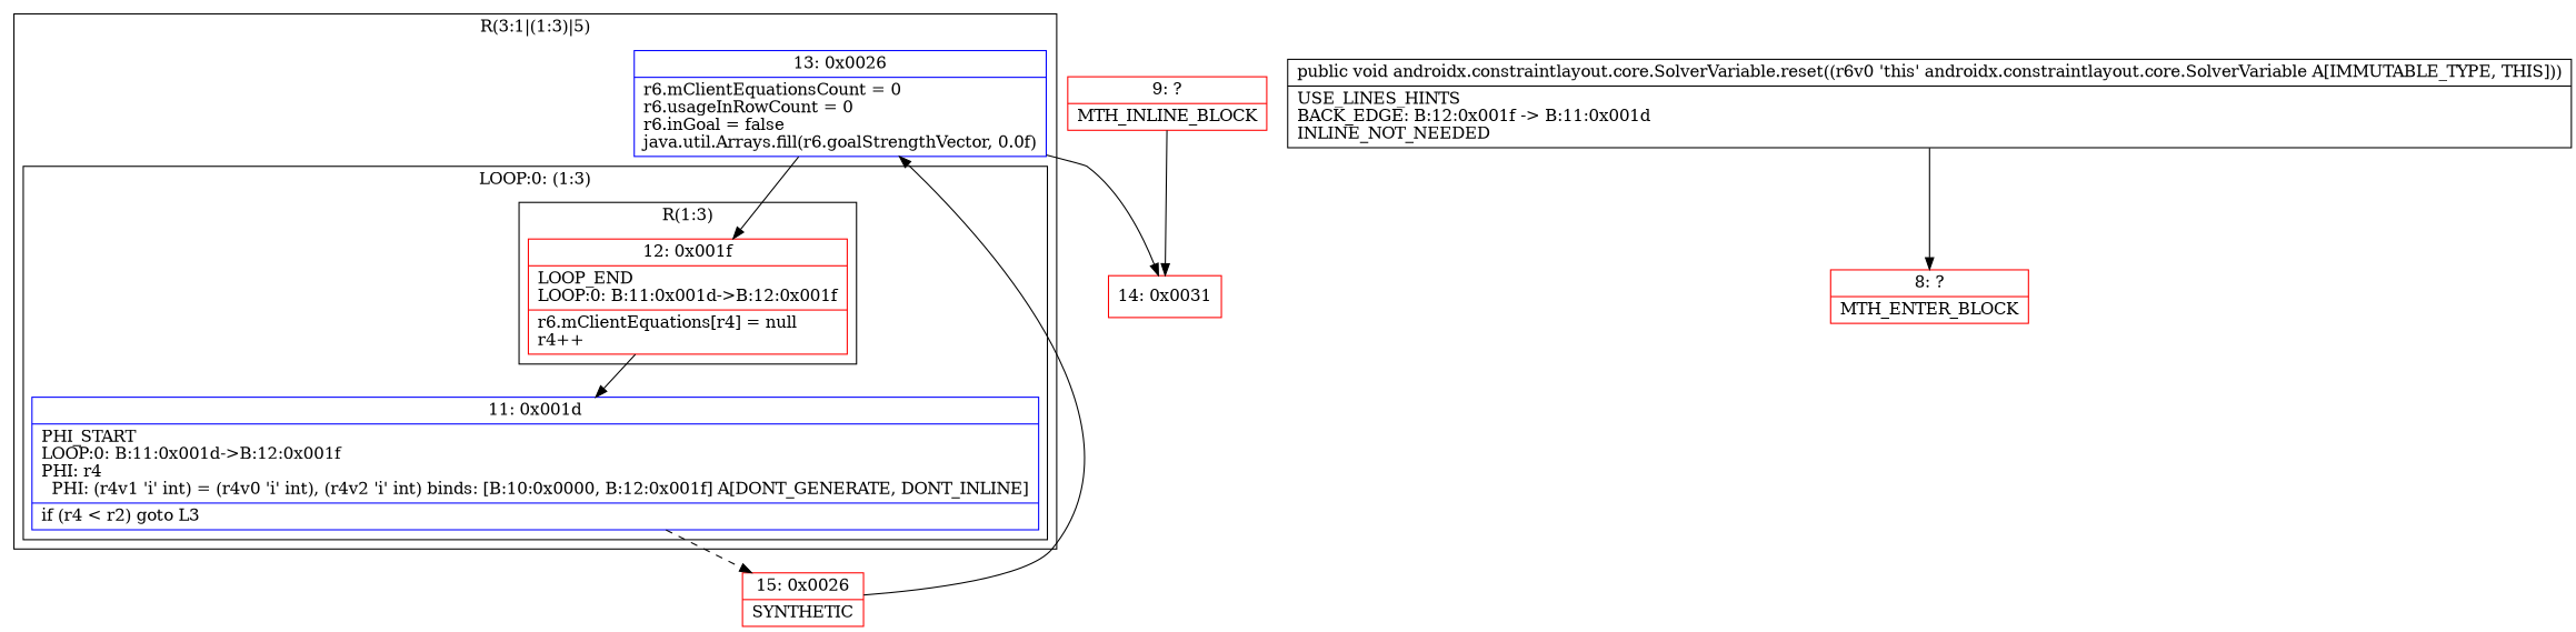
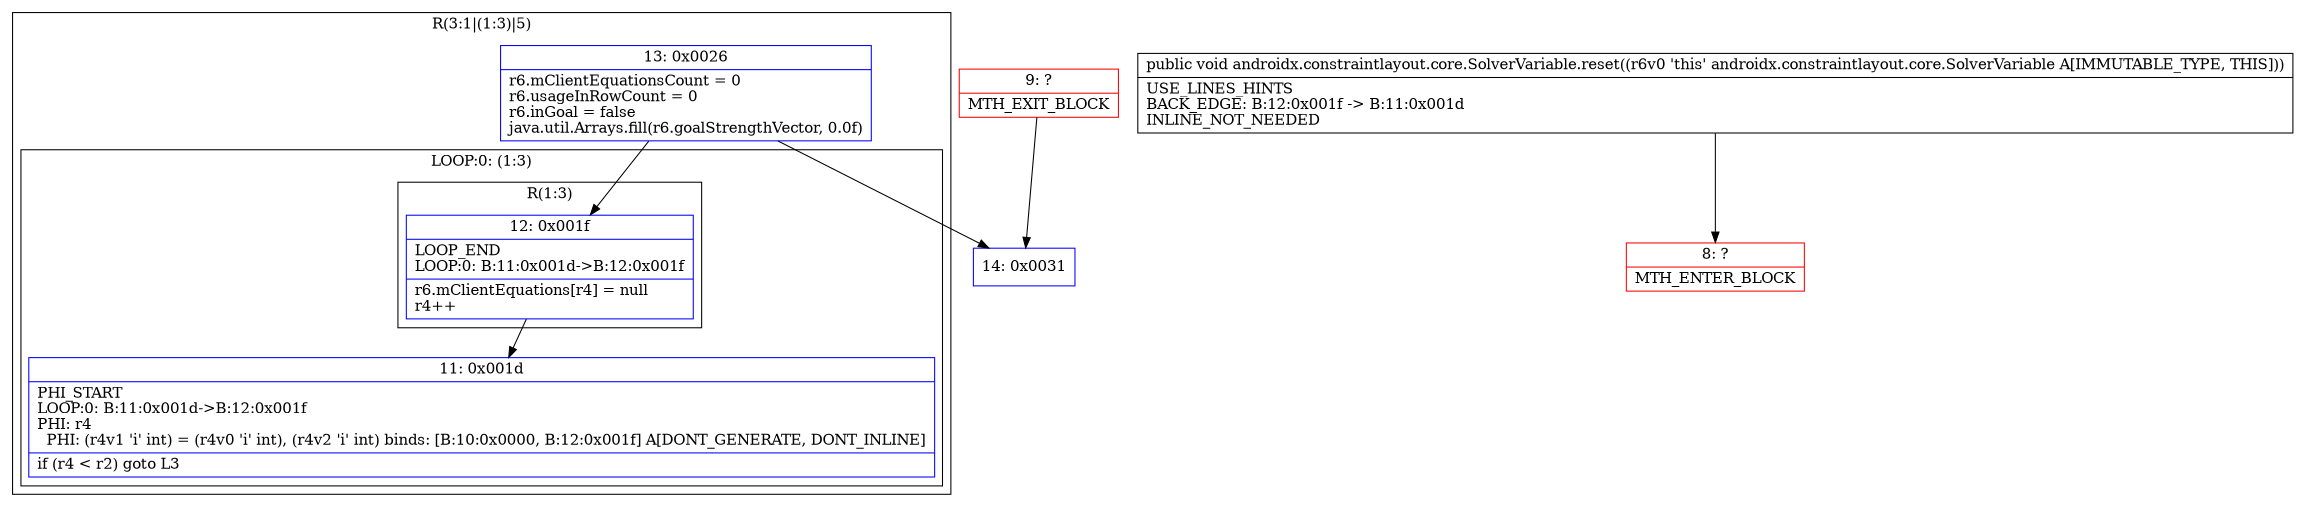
  digraph {
    fontname="DejaVu Serif"
    node [color=red fontname="DejaVu Serif" shape=record]
    edge [fontname="DejaVu Serif"]
-   n1 [label="{12\:\ 0x001f|LOOP_END\lLOOP:0: B:11:0x001d\-\>B:12:0x001f\l|r6.mClientEquations[r4] = null\lr4++\l}"]
+   n1 [color=blue label="{12\:\ 0x001f|LOOP_END\lLOOP:0: B:11:0x001d\-\>B:12:0x001f\l|r6.mClientEquations[r4] = null\lr4++\l}"]
    n2 [color=blue label="{11\:\ 0x001d|PHI_START\lLOOP:0: B:11:0x001d\-\>B:12:0x001f\lPHI: r4 \l  PHI: (r4v1 'i' int) = (r4v0 'i' int), (r4v2 'i' int) binds: [B:10:0x0000, B:12:0x001f] A[DONT_GENERATE, DONT_INLINE]\l|if (r4 \< r2) goto L3\l}"]
    n3 [color=blue label="{13\:\ 0x0026|r6.mClientEquationsCount = 0\lr6.usageInRowCount = 0\lr6.inGoal = false\ljava.util.Arrays.fill(r6.goalStrengthVector, 0.0f)\l}"]
-   n4 [label="{15\:\ 0x0026|SYNTHETIC\l}"]
-   n5 [label="{14\:\ 0x0031}"]
+   n5 [color=blue label="{14\:\ 0x0031}"]
    n6 [label="{8\:\ ?|MTH_ENTER_BLOCK\l}"]
-   n7 [label="{9\:\ ?|MTH_INLINE_BLOCK\l}"]
+   n7 [label="{9\:\ ?|MTH_EXIT_BLOCK\l}"]
    n8 [label="{public void androidx.constraintlayout.core.SolverVariable.reset((r6v0 'this' androidx.constraintlayout.core.SolverVariable A[IMMUTABLE_TYPE, THIS]))  | USE_LINES_HINTS\lBACK_EDGE: B:12:0x001f \-\> B:11:0x001d\lINLINE_NOT_NEEDED\l}" color=""]
    subgraph cluster_1 {
      label="R(3:1|(1:3)|5)"
      n3
      subgraph cluster_2 {
        label="LOOP:0: (1:3)"
        n2
        subgraph cluster_3 {
          label="R(1:3)"
          n1
        }
      }
    }
    n1 -> n2
-   n2 -> n4 [style=dashed]
    n3 -> n1
    n3 -> n5
-   n4 -> n3
    n7 -> n5
    n8 -> n6
  }
